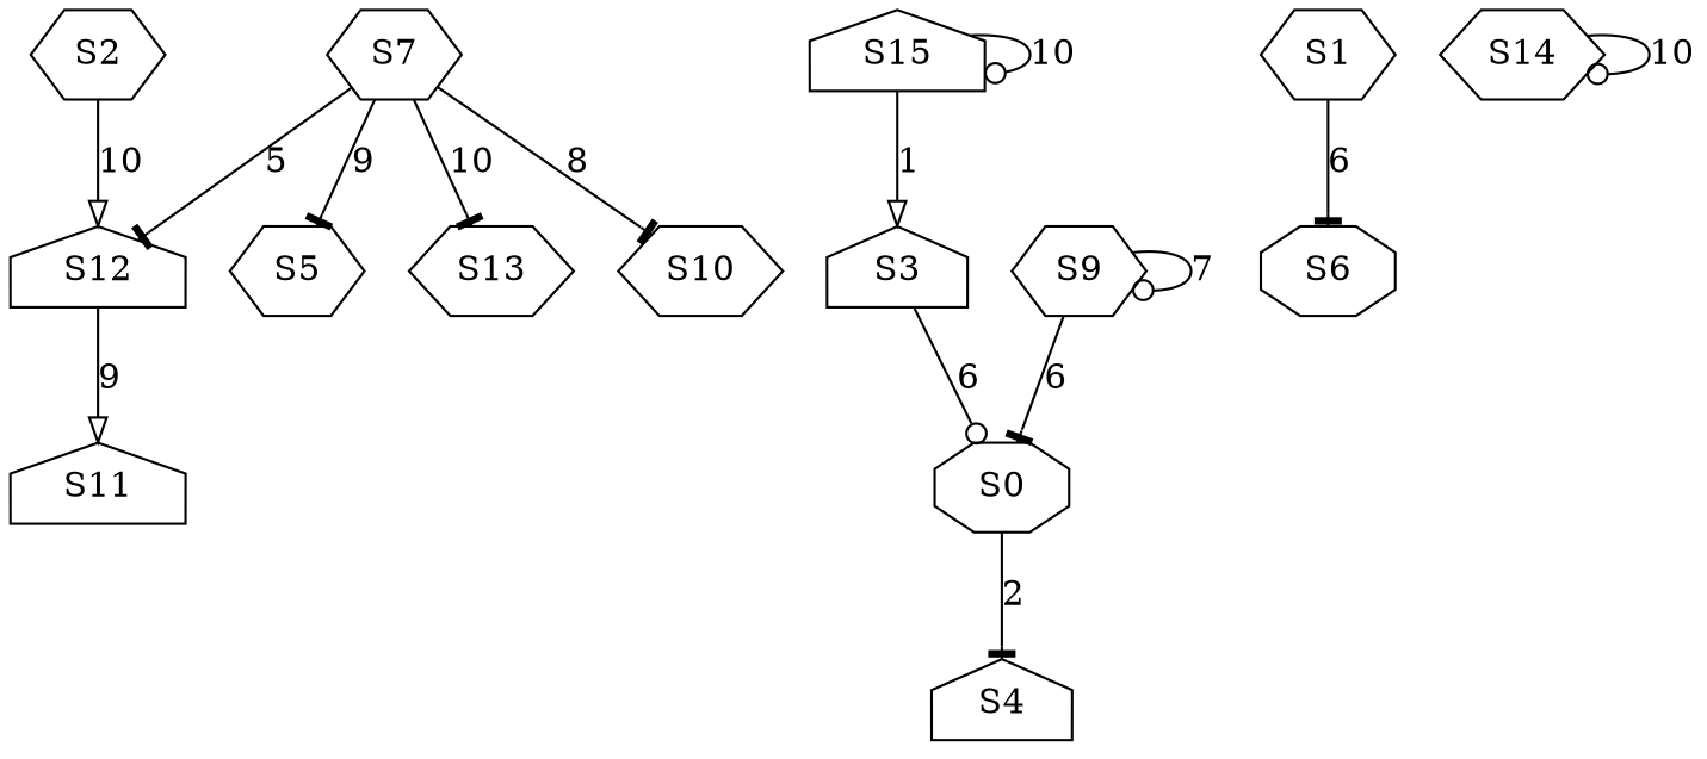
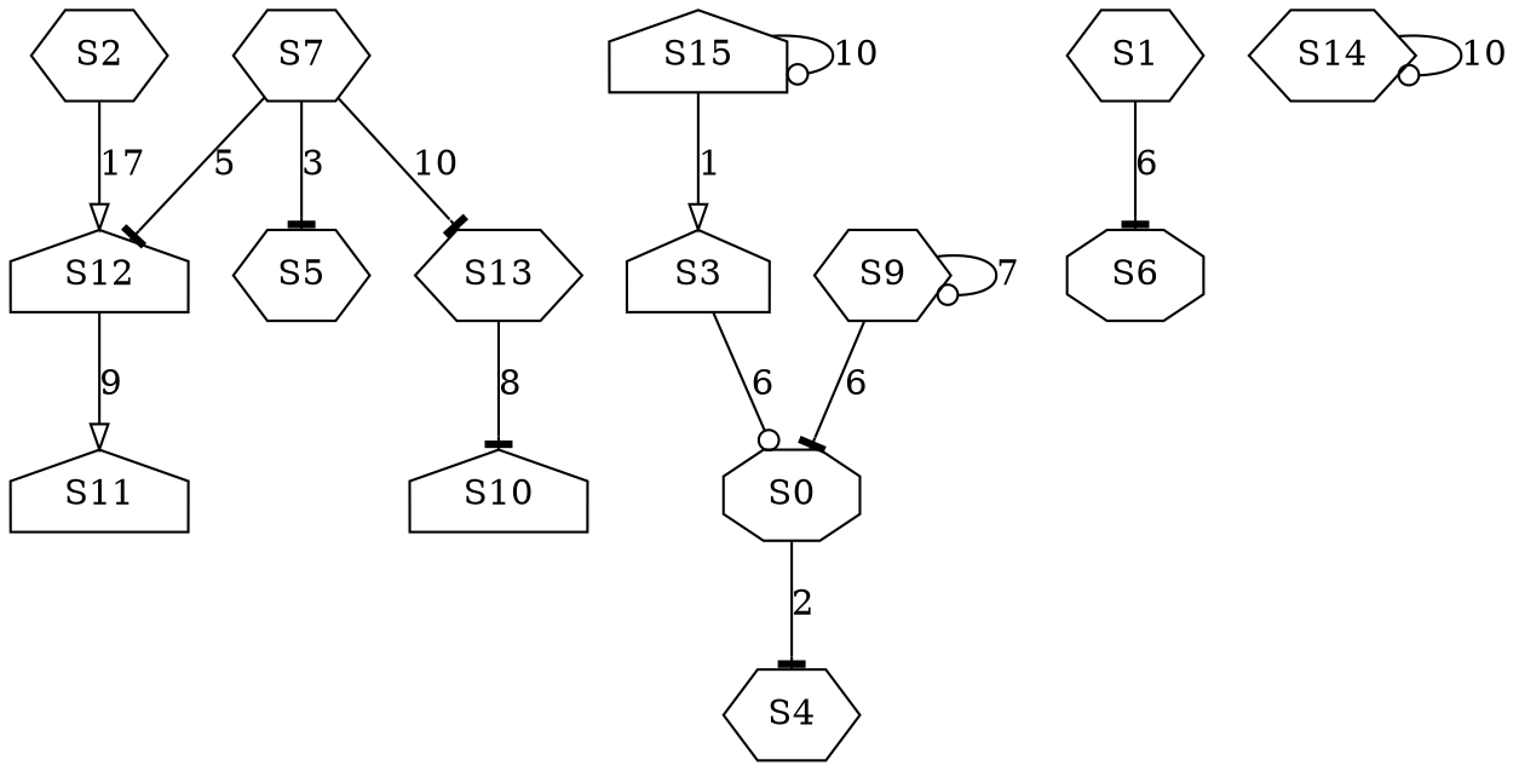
  strict digraph {
    node [shape=hexagon]
    edge [arrowhead=tee]
    S2
    S12 [shape=house]
    S11 [shape=house]
    S15 [shape=house]
    S3 [shape=house]
    n6 [label=S0 shape=octagon]
-   S4 [shape=house]
+   S4
    S7
    S5
    S13
-   S10
+   S10 [shape=house]
    S1
    S6 [shape=octagon]
    S9
    S14
-   S2 -> S12 [arrowhead=onormal label=10]
+   S2 -> S12 [arrowhead=onormal label=17]
    S12 -> S11 [arrowhead=onormal label=9]
    S15 -> S15 [arrowhead=odot label=10]
    S15 -> S3 [arrowhead=onormal label=1]
    S3 -> n6 [arrowhead=odot label=6]
    n6 -> S4 [label=2]
    S7 -> S12 [label=5]
-   S7 -> S5 [label=9]
+   S7 -> S5 [label=3]
    S7 -> S13 [label=10]
-   S7 -> S10 [label=8]
+   S13 -> S10 [label=8]
    S1 -> S6 [label=6]
    S9 -> n6 [label=6]
    S9 -> S9 [arrowhead=odot label=7]
    S14 -> S14 [arrowhead=odot label=10]
  }
